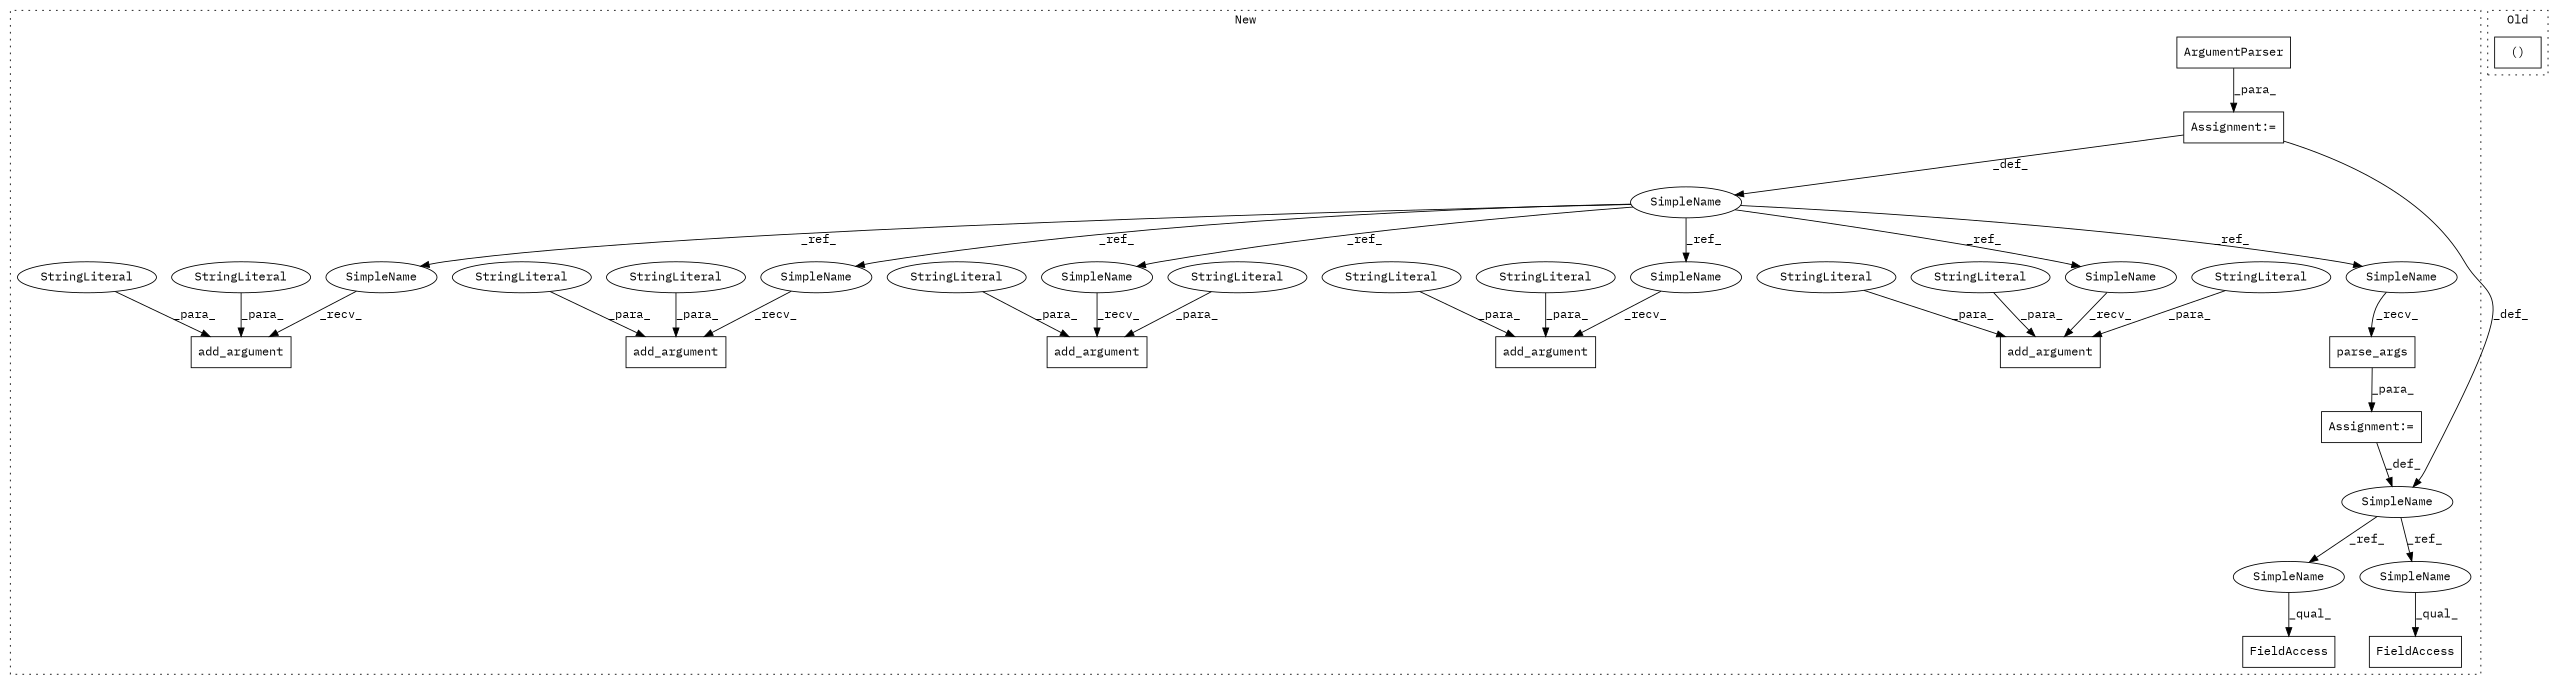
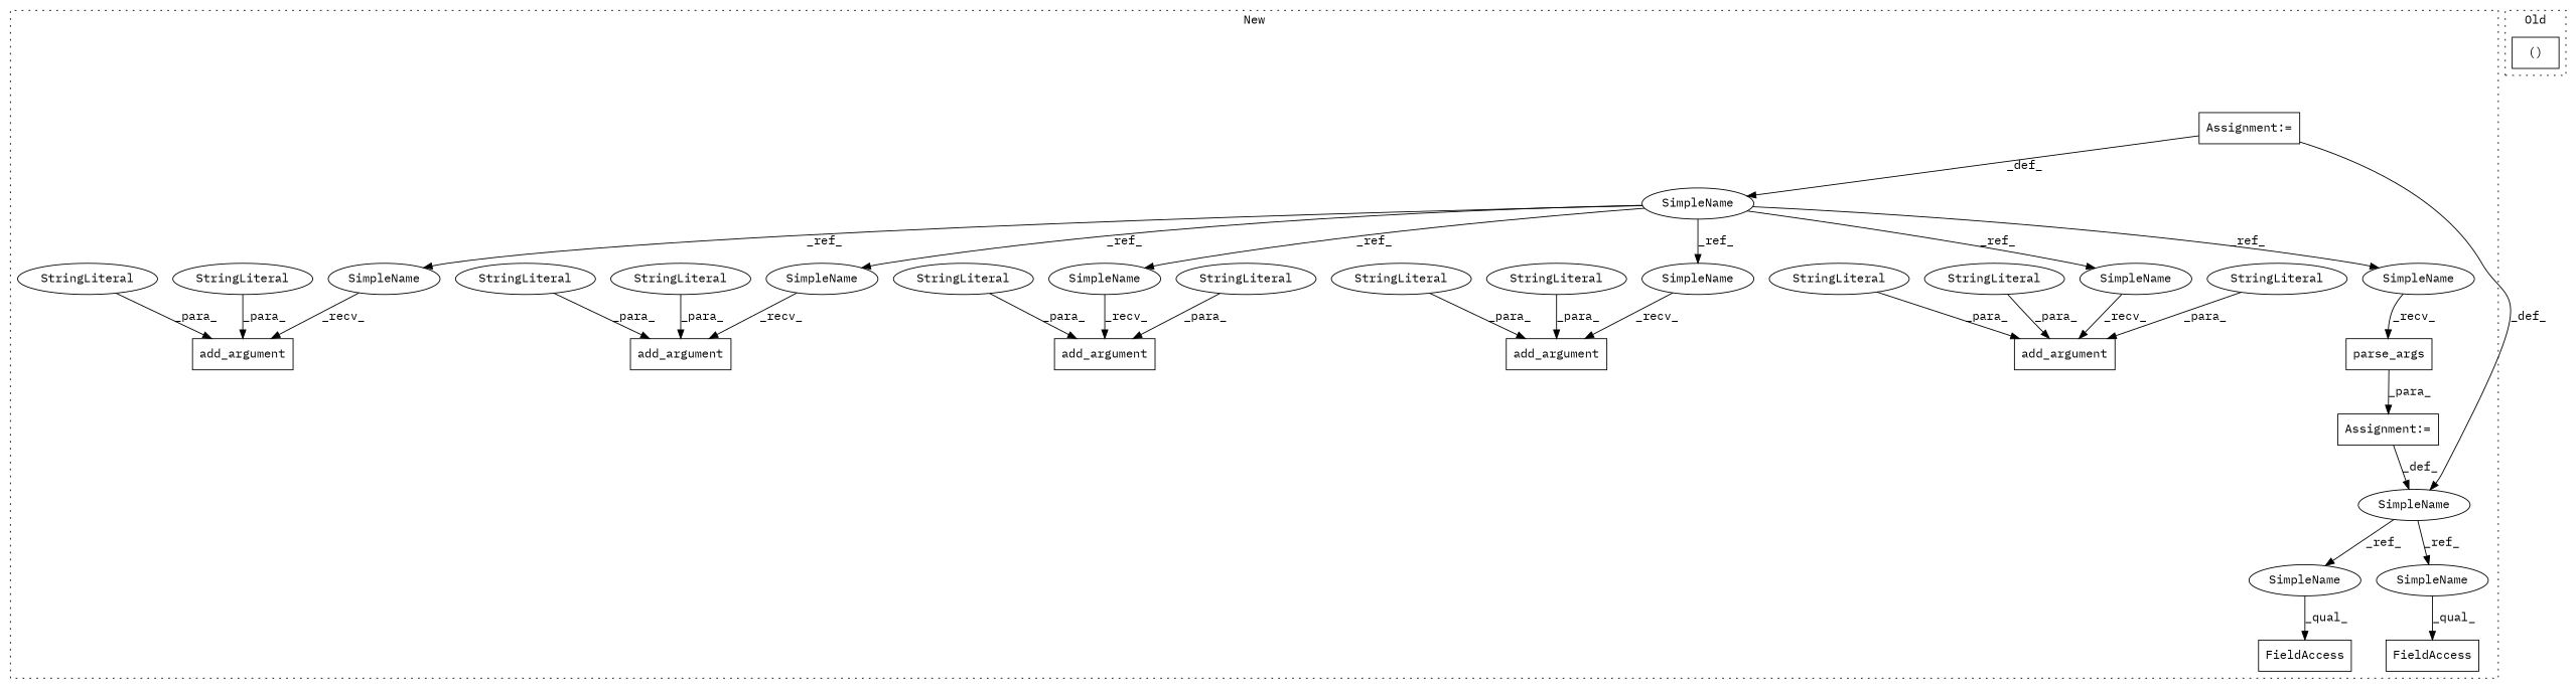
  digraph {
    fontname="IBM Plex Mono"
    node [a=45 l=6 s=1515 shape=ellipse fontname="IBM Plex Mono"]
    edge [fontname="IBM Plex Mono"]
-   n1 [a=32 l=16 label=ArgumentParser s=835 shape=box]
    n2 [a=32 l="13,1" label=add_argument s="1255,1358" shape=box]
    n3 [l=55 label=StringLiteral s=1303]
    n4 [l=21 label=StringLiteral s=1268]
    n5 [l=12 label=StringLiteral s=1290]
    n6 [a=7 l=1 label="Assignment:=" s=825 shape=box]
    n7 [a=7 l=1 label="Assignment:=" s=1459 shape=box]
    n8 [a=32 l=12 label=parse_args s=1437 shape=box]
    n9 [a=22 l=12 label=FieldAccess shape=box]
    n10 [a=42 label=SimpleName s=819]
    n11 [a=32 l="13,1" label=add_argument s="1191,1241" shape=box]
    n12 [l=17 label=StringLiteral s=1224]
    n13 [a=32 l="13,1" label=add_argument s="1113,1177" shape=box]
    n14 [l=9 label=StringLiteral s=1204]
    n15 [l=26 label=StringLiteral s=1151]
    n16 [l=17 label=StringLiteral s=1126]
    n17 [a=42 l=4 label=SimpleName s=1455]
    n18 [a=22 l=22 label=FieldAccess s=1916 shape=box]
    n19 [a=32 l="13,1" label=add_argument s="951,1018" shape=box]
    n20 [l=11 label=StringLiteral s=964]
    n21 [a=32 l="13,1" label=add_argument s="864,937" shape=box]
    n22 [l=39 label=StringLiteral s=898]
    n23 [l=13 label=StringLiteral s=877]
    n24 [l=35 label=StringLiteral s=983]
    n25 [a=42 label=SimpleName s=1248]
    n26 [a=42 label=SimpleName s=857]
    n27 [a=42 label=SimpleName s=1106]
    n28 [a=42 label=SimpleName s=1184]
    n29 [a=42 label=SimpleName s=944]
    n30 [a=42 label=SimpleName s=1430]
    n31 [a=42 l=4 label=SimpleName s=1916]
    n32 [a=42 l=4 label=SimpleName]
    n33 [a=106 l=15 label="()" s=787 shape=box]
    subgraph cluster_1 {
      label=New
      style=dotted
-     n1
      n2
      n3
      n4
      n5
      n6
      n7
      n8
      n9
      n10
      n11
      n12
      n13
      n14
      n15
      n16
      n17
      n18
      n19
      n20
      n21
      n22
      n23
      n24
      n25
      n26
      n27
      n28
      n29
      n30
      n31
      n32
    }
    subgraph cluster_2 {
      label=Old
      style=dotted
      n33
    }
-   n1 -> n6 [label=_para_]
    n3 -> n2 [label=_para_]
    n4 -> n2 [label=_para_]
    n5 -> n2 [label=_para_]
    n6 -> n10 [label=_def_]
    n6 -> n17 [label=_def_]
    n7 -> n17 [label=_def_]
    n8 -> n7 [label=_para_]
    n10 -> n25 [label=_ref_]
    n10 -> n26 [label=_ref_]
    n10 -> n27 [label=_ref_]
    n10 -> n28 [label=_ref_]
    n10 -> n29 [label=_ref_]
    n10 -> n30 [label=_ref_]
    n12 -> n11 [label=_para_]
    n14 -> n11 [label=_para_]
    n15 -> n13 [label=_para_]
    n16 -> n13 [label=_para_]
    n17 -> n31 [label=_ref_]
    n17 -> n32 [label=_ref_]
    n20 -> n19 [label=_para_]
    n22 -> n21 [label=_para_]
    n23 -> n21 [label=_para_]
    n24 -> n19 [label=_para_]
    n25 -> n2 [label=_recv_]
    n26 -> n21 [label=_recv_]
    n27 -> n13 [label=_recv_]
    n28 -> n11 [label=_recv_]
    n29 -> n19 [label=_recv_]
    n30 -> n8 [label=_recv_]
    n31 -> n18 [label=_qual_]
    n32 -> n9 [label=_qual_]
  }
